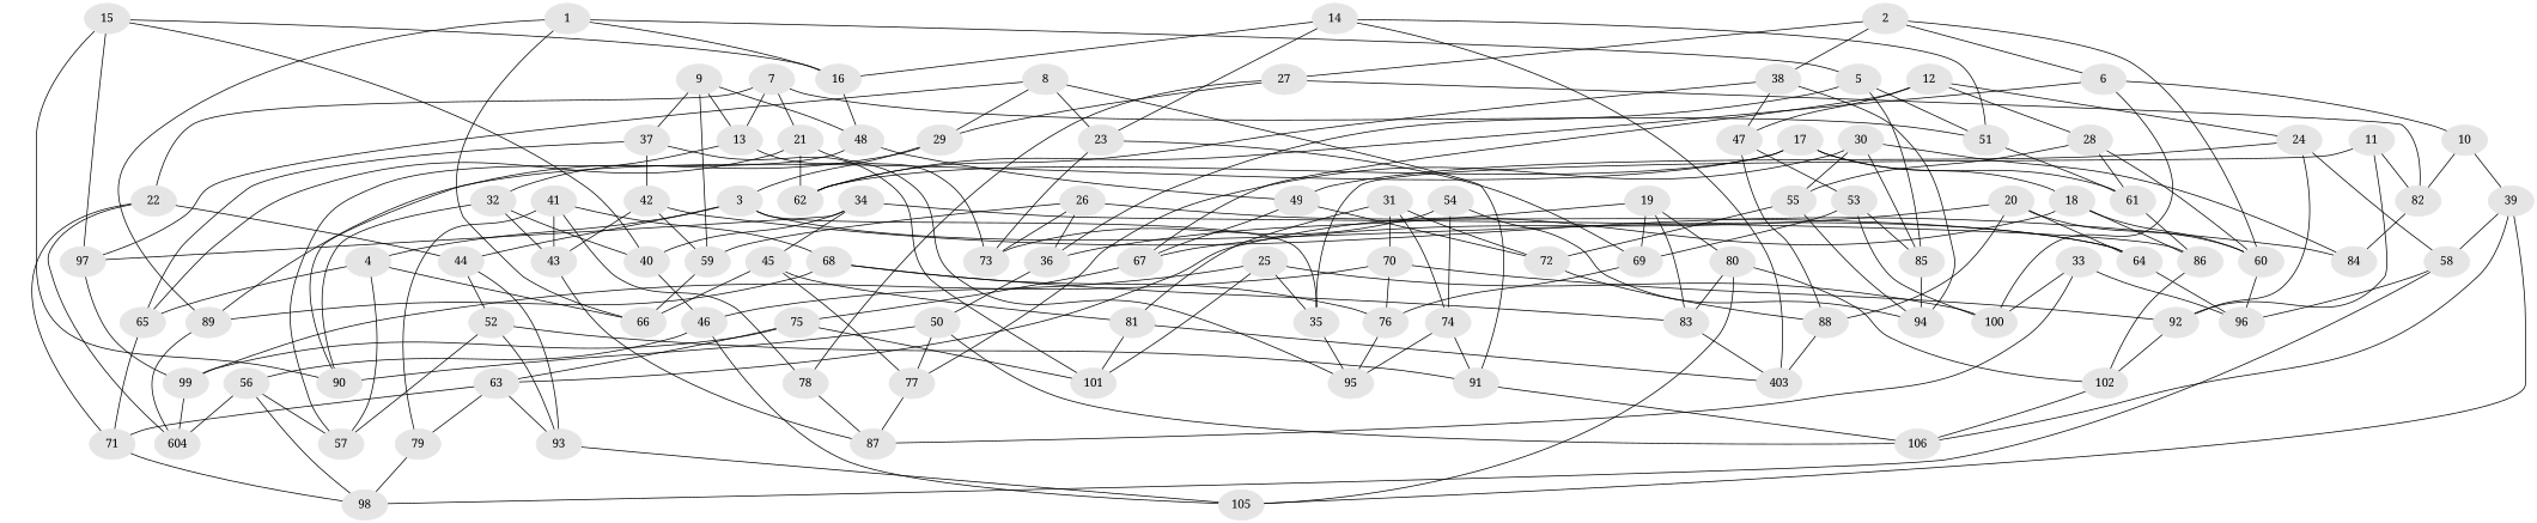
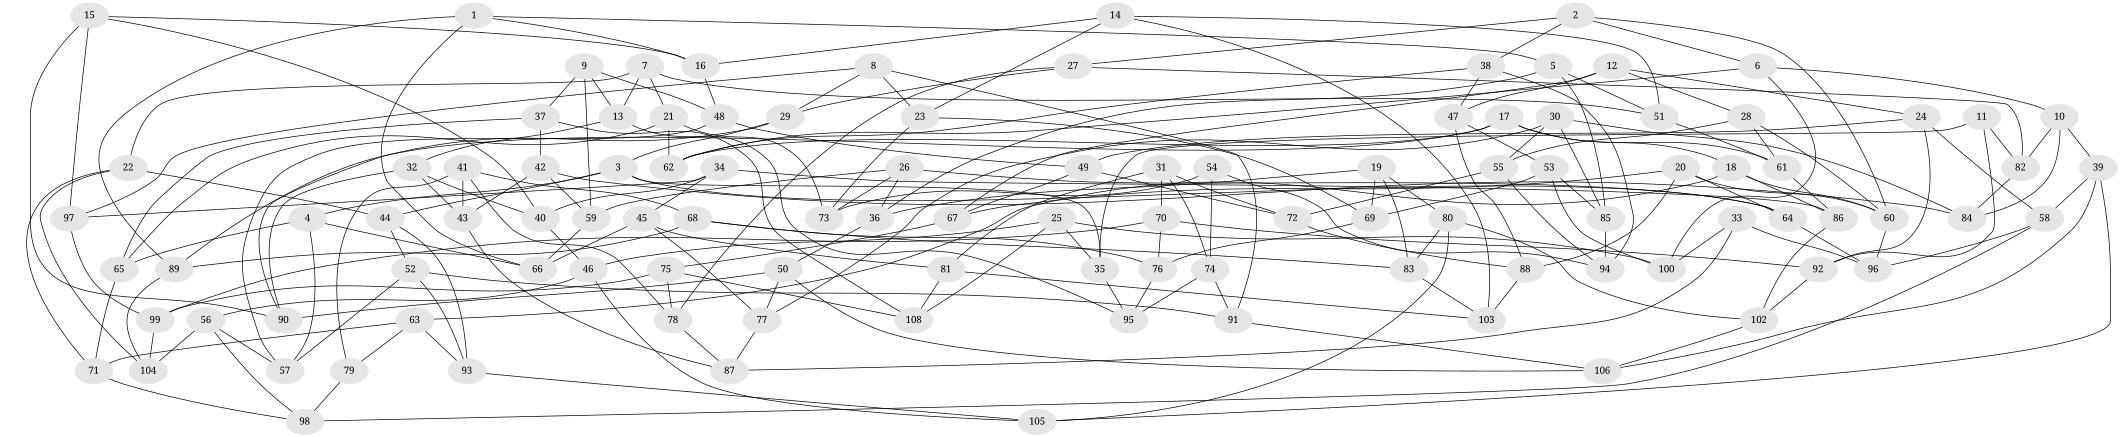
  graph {
    fontname="Noto Serif"
    node [color=gray90 fontname="Noto Serif" style=filled]
    edge [fontname="Noto Serif"]
    1
    5
    16
    66
    89
    36
    51
    85
    48
-   104 [label=604]
+   104
    2
    6
    27
    38
    60
    10
    62
    100
    29
    82
    78
    47
    94
    96
    3
    4
    35
    44
    64
    57
    65
    95
    52
    93
    71
    50
    61
    39
    84
    7
    13
    21
    22
    32
    73
    8
    23
    91
    97
    69
    90
    106
    99
    9
    37
    59
-   101
+   101 [label=108]
    42
    49
    58
    105
    11
    92
    79
    98
    102
    12
    24
    28
    67
    55
    88
    53
    75
    40
    43
    14
-   103 [label=403]
+   103
    15
    46
    17
    18
    63
    86
    33
    87
    19
    80
    83
    76
    20
    72
    25
    56
    26
    54
    74
    30
    77
    31
    70
    81
    34
    45
    41
    68
    1 -- 5
    1 -- 16
    1 -- 66
    1 -- 89
    5 -- 36
    5 -- 51
    5 -- 85
    16 -- 48
    89 -- 104
    36 -- 50
    51 -- 61
    85 -- 94
    48 -- 57
    48 -- 49
    2 -- 6
    2 -- 27
    2 -- 38
    2 -- 60
    6 -- 10
    6 -- 62
    6 -- 100
    27 -- 29
    27 -- 82
    27 -- 78
    38 -- 62
    38 -- 47
    38 -- 94
    60 -- 96
    10 -- 82
    10 -- 39
+   10 -- 84
    29 -- 3
    29 -- 90
    82 -- 84
    78 -- 87
    47 -- 88
    47 -- 53
    3 -- 4
    3 -- 35
    3 -- 44
    3 -- 64
    4 -- 66
    4 -- 57
    4 -- 65
    35 -- 95
    44 -- 52
    44 -- 93
    64 -- 96
    65 -- 71
    52 -- 57
    52 -- 93
    52 -- 91
    93 -- 105
    71 -- 98
    50 -- 90
    50 -- 106
    50 -- 77
    61 -- 86
    39 -- 106
    39 -- 58
    39 -- 105
    7 -- 51
    7 -- 13
    7 -- 21
    7 -- 22
    13 -- 95
    13 -- 32
    21 -- 62
    21 -- 65
    21 -- 73
    22 -- 104
    22 -- 44
    22 -- 71
    32 -- 90
    32 -- 40
    32 -- 43
    8 -- 29
    8 -- 23
    8 -- 91
    8 -- 97
    23 -- 73
    23 -- 69
    91 -- 106
    97 -- 99
    69 -- 76
    99 -- 104
    9 -- 48
    9 -- 13
    9 -- 37
    9 -- 59
    37 -- 65
    37 -- 101
    37 -- 42
    59 -- 66
    42 -- 84
    42 -- 59
    42 -- 43
    49 -- 67
    49 -- 72
    58 -- 96
    58 -- 98
    11 -- 82
    11 -- 35
    11 -- 92
    92 -- 102
    79 -- 98
    102 -- 106
    12 -- 47
    12 -- 24
    12 -- 28
    12 -- 67
    24 -- 49
    24 -- 58
    24 -- 92
    28 -- 60
    28 -- 61
    28 -- 55
    67 -- 75
    55 -- 94
    55 -- 72
    88 -- 103
    53 -- 85
    53 -- 100
    53 -- 69
-   75 -- 63
+   75 -- 78
    75 -- 99
    75 -- 101
    40 -- 46
    43 -- 87
    14 -- 16
    14 -- 51
    14 -- 23
    14 -- 103
    15 -- 16
    15 -- 97
    15 -- 90
    15 -- 40
    46 -- 105
    46 -- 56
    17 -- 89
    17 -- 62
    17 -- 61
    17 -- 18
    18 -- 60
    18 -- 63
    18 -- 86
    63 -- 93
    63 -- 71
    63 -- 79
    86 -- 102
    33 -- 100
    33 -- 96
    33 -- 87
    19 -- 36
    19 -- 69
    19 -- 80
    19 -- 83
    80 -- 105
    80 -- 102
    80 -- 83
    83 -- 103
    76 -- 95
    20 -- 60
    20 -- 64
    20 -- 67
    20 -- 88
    72 -- 88
    25 -- 100
    25 -- 35
    25 -- 101
    25 -- 46
    56 -- 104
    56 -- 57
    56 -- 98
    26 -- 36
    26 -- 64
    26 -- 73
    26 -- 59
    54 -- 94
    54 -- 73
    54 -- 74
    74 -- 95
    74 -- 91
    30 -- 85
    30 -- 84
    30 -- 55
    30 -- 77
    77 -- 87
    31 -- 72
    31 -- 74
    31 -- 70
    31 -- 81
    70 -- 99
    70 -- 92
    70 -- 76
    81 -- 101
    81 -- 103
    34 -- 97
    34 -- 40
    34 -- 86
    34 -- 45
    45 -- 66
    45 -- 77
    45 -- 81
    41 -- 78
    41 -- 79
    41 -- 43
    41 -- 68
    68 -- 89
    68 -- 83
    68 -- 76
  }
